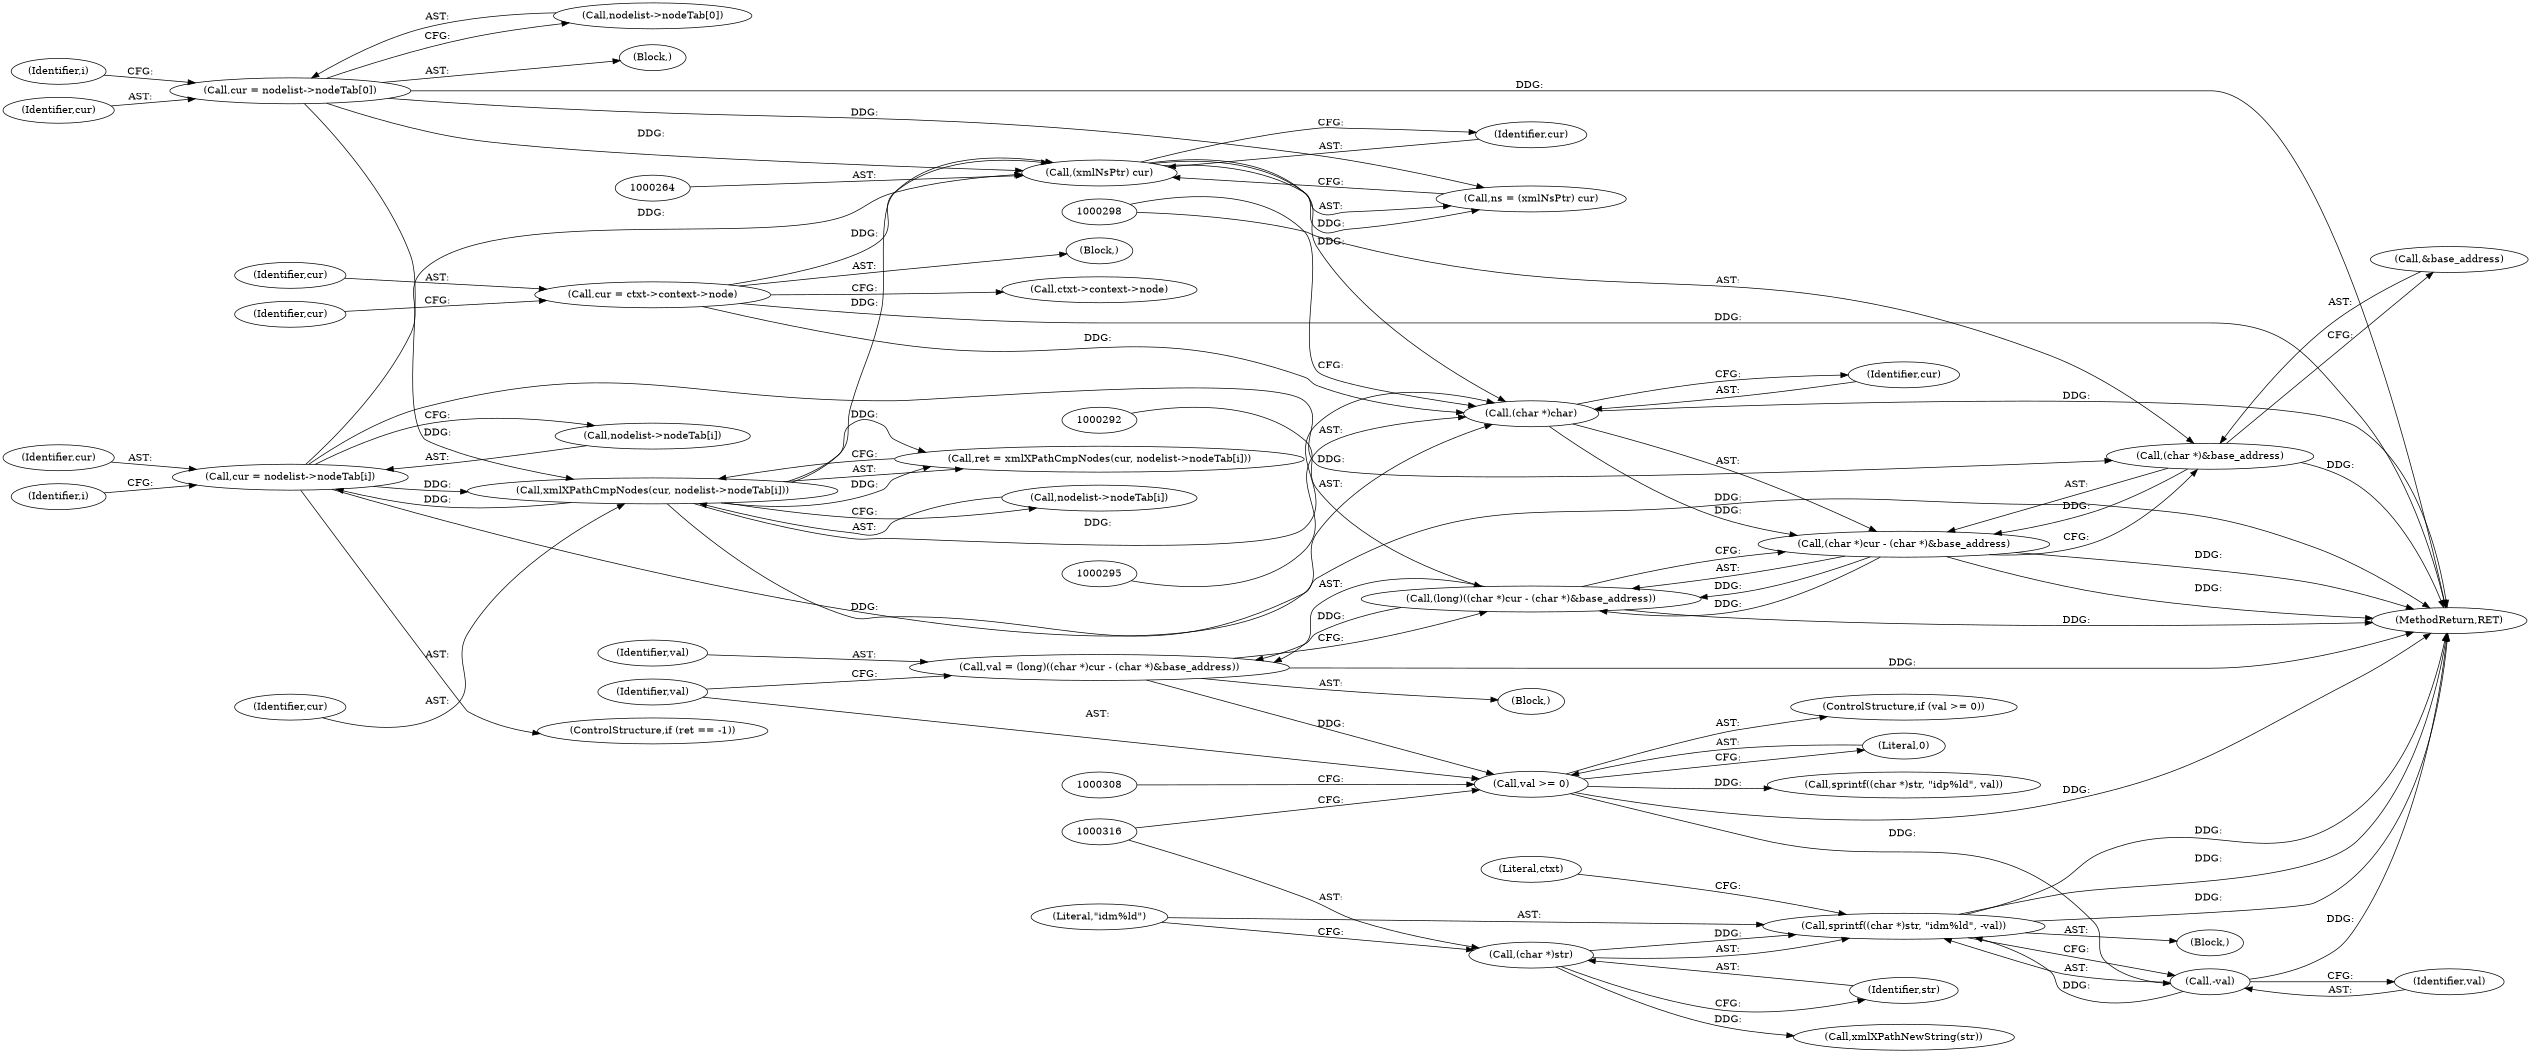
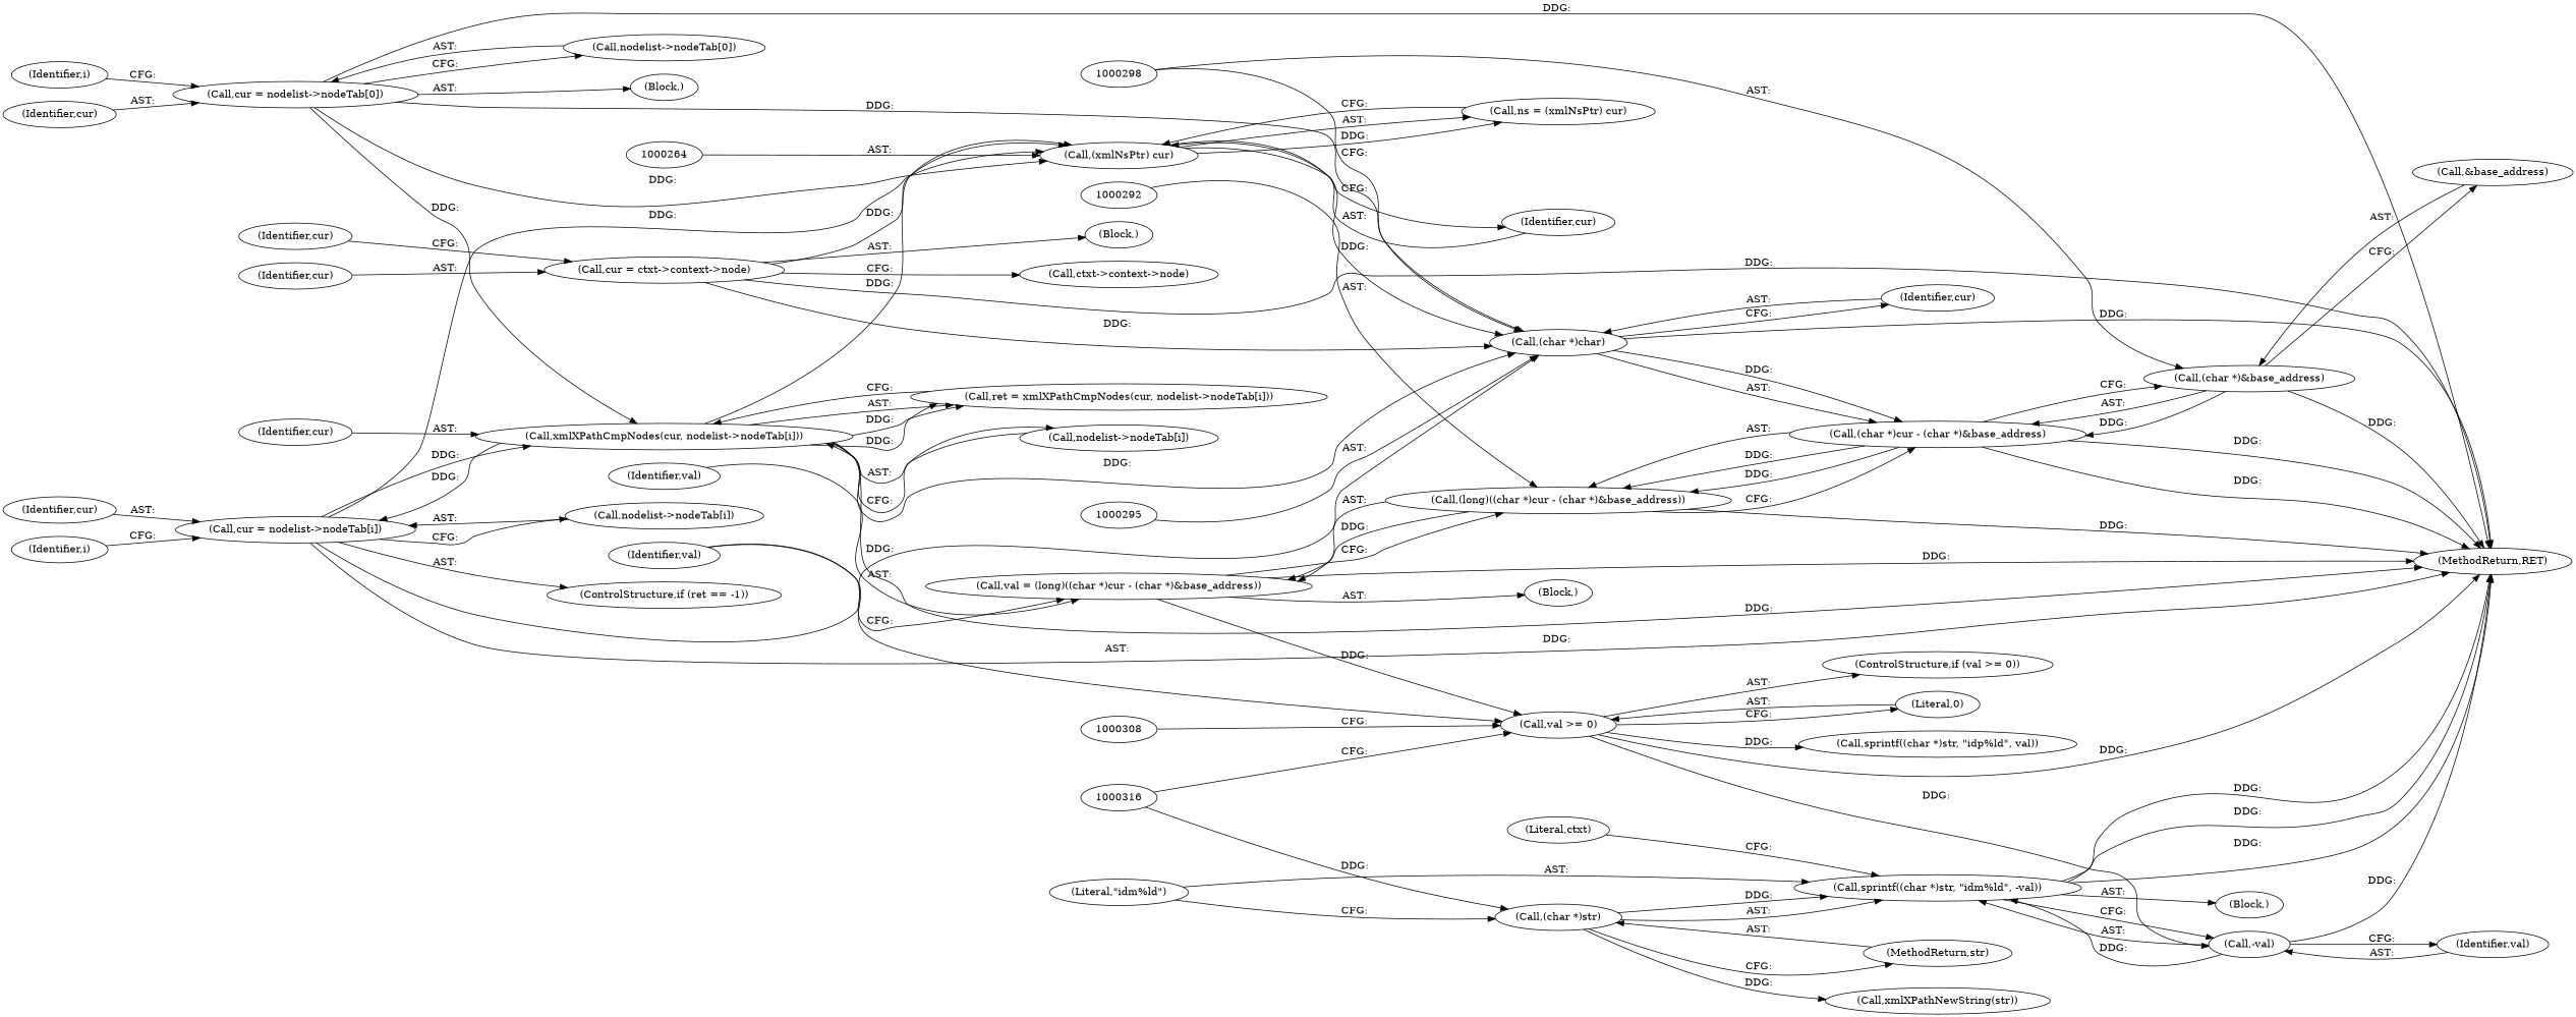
  digraph {
    rankdir=LR
    n1 [label="(Call,sprintf((char *)str, \"idm%ld\", -val))"]
    n2 [label="(Call,-val)"]
    n3 [label="(Block,)"]
    n4 [label="(MethodReturn,RET)"]
    n5 [label="(Identifier,val)"]
    n6 [label="(Call,(char *)str)"]
-   n7 [label="(Identifier,str)"]
+   n7 [label="(MethodReturn,str)"]
    n8 [label="(Call,xmlXPathNewString(str))"]
    n9 [label="(Call,val >= 0)"]
    n10 [label="(ControlStructure,if (val >= 0))"]
    n11 [label="(Literal,0)"]
    n12 [label="(Call,sprintf((char *)str, \"idp%ld\", val))"]
    n13 [label="(Call,val = (long)((char *)cur - (char *)&base_address))"]
    n14 [label="(Call,(long)((char *)cur - (char *)&base_address))"]
    n15 [label="(Block,)"]
    n16 [label="(Call,(char *)cur - (char *)&base_address)"]
    n17 [label="(Call,(char *)&base_address)"]
    n18 [label="(Call,&base_address)"]
    n19 [label="(Call,(char *)char)"]
    n20 [label="(Identifier,cur)"]
    n21 [label="(Call,cur = nodelist->nodeTab[i])"]
    n22 [label="(Call,xmlXPathCmpNodes(cur, nodelist->nodeTab[i]))"]
    n23 [label="(Call,(xmlNsPtr) cur)"]
    n24 [label="(ControlStructure,if (ret == -1))"]
    n25 [label="(Call,nodelist->nodeTab[i])"]
    n26 [label="(Call,ret = xmlXPathCmpNodes(cur, nodelist->nodeTab[i]))"]
    n27 [label="(Call,nodelist->nodeTab[i])"]
    n28 [label="(Call,ns = (xmlNsPtr) cur)"]
    n29 [label="(Identifier,cur)"]
    n30 [label="(Call,cur = nodelist->nodeTab[0])"]
    n31 [label="(Call,nodelist->nodeTab[0])"]
    n32 [label="(Block,)"]
    n33 [label="(Call,cur = ctxt->context->node)"]
    n34 [label="(Block,)"]
    n35 [label="(Call,ctxt->context->node)"]
    n36 [label="(Identifier,cur)"]
    n37 [label="(Identifier,cur)"]
    n38 [label="(Identifier,i)"]
    n39 [label="(Identifier,cur)"]
    n40 [label="(Literal,\"idm%ld\")"]
    n41 [label="(Identifier,val)"]
    n42 [label="(Literal,ctxt)"]
    n43 [label="(Identifier,i)"]
    n44 [label="(Identifier,cur)"]
    n45 [label="(Identifier,val)"]
    n46 [label="(Identifier,cur)"]
    1000316
    1000308
    1000292
    1000295
    1000298
    1000264
    n1 -> n2 [label="CFG: "]
    n1 -> n3 [label="AST: "]
    n1 -> n4 [label="DDG: "]
    n1 -> n4 [label="DDG: "]
    n1 -> n4 [label="DDG: "]
    n2 -> n1 [label="AST: "]
    n2 -> n1 [label="DDG: "]
    n2 -> n4 [label="DDG: "]
    n2 -> n5 [label="CFG: "]
    n5 -> n2 [label="AST: "]
    n6 -> n1 [label="AST: "]
    n6 -> n1 [label="DDG: "]
    n6 -> n7 [label="CFG: "]
    n6 -> n8 [label="DDG: "]
    n7 -> n6 [label="AST: "]
    n9 -> n2 [label="DDG: "]
    n9 -> n4 [label="DDG: "]
    n9 -> n10 [label="AST: "]
    n9 -> n11 [label="CFG: "]
    n9 -> n12 [label="DDG: "]
    n11 -> n9 [label="AST: "]
    n13 -> n4 [label="DDG: "]
    n13 -> n9 [label="DDG: "]
    n13 -> n14 [label="CFG: "]
    n13 -> n15 [label="AST: "]
    n14 -> n4 [label="DDG: "]
    n14 -> n13 [label="AST: "]
    n14 -> n13 [label="DDG: "]
    n14 -> n16 [label="CFG: "]
    n16 -> n4 [label="DDG: "]
    n16 -> n4 [label="DDG: "]
    n16 -> n14 [label="AST: "]
    n16 -> n14 [label="DDG: "]
    n16 -> n14 [label="DDG: "]
    n16 -> n17 [label="CFG: "]
    n17 -> n4 [label="DDG: "]
    n17 -> n16 [label="AST: "]
    n17 -> n16 [label="DDG: "]
    n17 -> n18 [label="CFG: "]
    n18 -> n17 [label="AST: "]
    n19 -> n4 [label="DDG: "]
    n19 -> n16 [label="AST: "]
    n19 -> n16 [label="DDG: "]
    n19 -> n20 [label="CFG: "]
    n20 -> n19 [label="AST: "]
-   n21 -> n17 [label="DDG: "]
+   n21 -> n4 [label="DDG: "]
    n21 -> n19 [label="DDG: "]
    n21 -> n22 [label="DDG: "]
    n21 -> n23 [label="DDG: "]
    n21 -> n24 [label="AST: "]
    n21 -> n25 [label="CFG: "]
    n22 -> n4 [label="DDG: "]
    n22 -> n19 [label="DDG: "]
    n22 -> n21 [label="DDG: "]
    n22 -> n23 [label="DDG: "]
    n22 -> n26 [label="AST: "]
    n22 -> n26 [label="DDG: "]
    n22 -> n26 [label="DDG: "]
    n22 -> n27 [label="CFG: "]
    n23 -> n19 [label="DDG: "]
    n23 -> n28 [label="AST: "]
    n23 -> n28 [label="DDG: "]
    n23 -> n29 [label="CFG: "]
    n25 -> n21 [label="AST: "]
    n26 -> n22 [label="CFG: "]
    n27 -> n22 [label="AST: "]
    n28 -> n23 [label="CFG: "]
    n29 -> n23 [label="AST: "]
    n30 -> n4 [label="DDG: "]
-   n30 -> n28 [label="DDG: "]
+   n30 -> n19 [label="DDG: "]
    n30 -> n22 [label="DDG: "]
    n30 -> n23 [label="DDG: "]
    n30 -> n31 [label="CFG: "]
    n30 -> n32 [label="AST: "]
    n31 -> n30 [label="AST: "]
    n33 -> n4 [label="DDG: "]
    n33 -> n19 [label="DDG: "]
    n33 -> n23 [label="DDG: "]
    n33 -> n34 [label="AST: "]
    n33 -> n35 [label="CFG: "]
    n36 -> n21 [label="AST: "]
    n37 -> n33 [label="AST: "]
    n38 -> n30 [label="CFG: "]
    n39 -> n22 [label="AST: "]
    n40 -> n1 [label="AST: "]
    n40 -> n6 [label="CFG: "]
    n41 -> n9 [label="AST: "]
    n41 -> n13 [label="CFG: "]
    n42 -> n1 [label="CFG: "]
    n43 -> n21 [label="CFG: "]
    n44 -> n33 [label="CFG: "]
    n45 -> n13 [label="AST: "]
    n46 -> n30 [label="AST: "]
-   1000316 -> n6 [label="AST: "]
+   1000316 -> n6 [label="DDG: "]
    1000316 -> n9 [label="CFG: "]
    1000308 -> n9 [label="CFG: "]
    1000292 -> n14 [label="AST: "]
    1000295 -> n19 [label="AST: "]
    1000298 -> n17 [label="AST: "]
    1000298 -> n19 [label="CFG: "]
    1000264 -> n23 [label="AST: "]
  }
